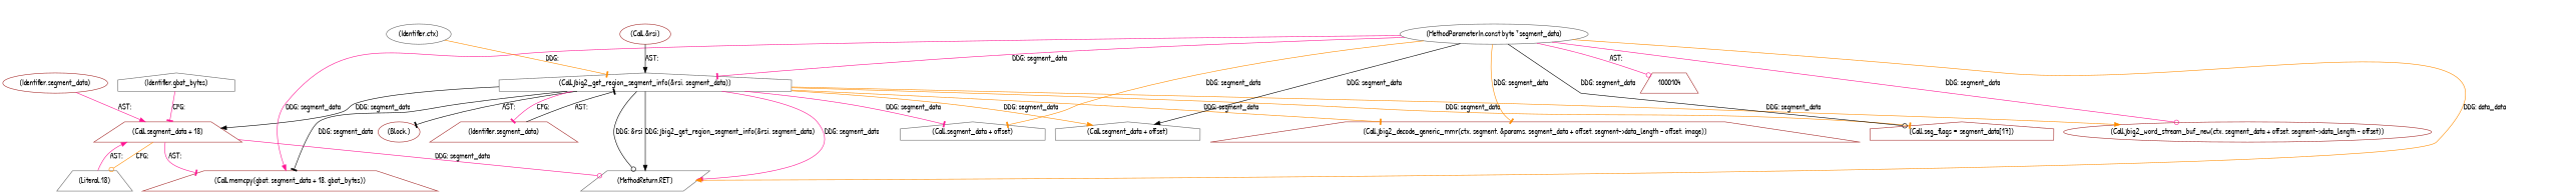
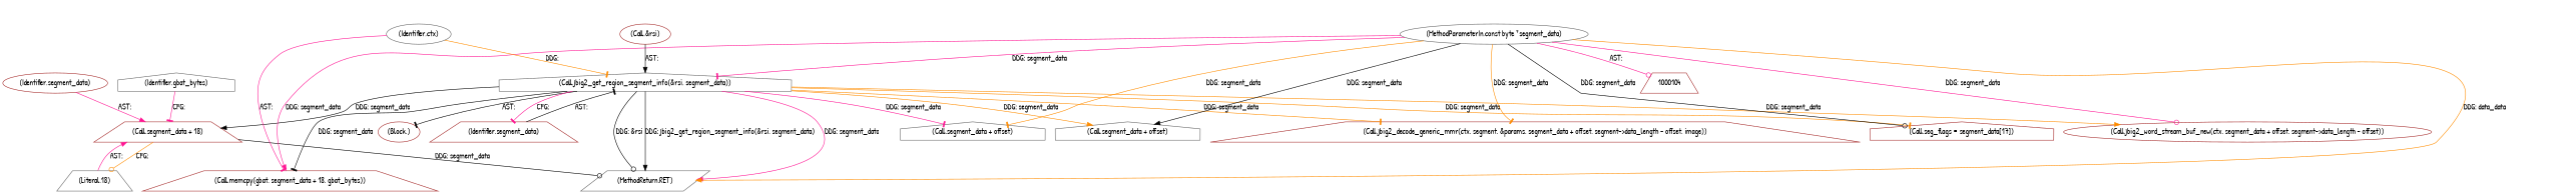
  digraph {
    fontname="Patrick Hand"
    node [color=brown fontname="Patrick Hand" shape=trapezium]
    edge [arrowhead=tee color=deeppink fontname="Patrick Hand"]
    n1 [label="(Call,segment_data + 18)"]
    n2 [color=gray40 label="(MethodReturn,RET)" shape=parallelogram]
    n3 [label="(Call,memcpy(gbat, segment_data + 18, gbat_bytes))"]
    n4 [color=gray40 label="(Literal,18)"]
    n5 [color=gray40 label="(Call,jbig2_get_region_segment_info(&rsi, segment_data))" shape=house]
    n6 [label="(Block,)" shape=ellipse]
    n7 [label="(Call,seg_flags = segment_data[17])" shape=house]
    n8 [label="(Call,jbig2_word_stream_buf_new(ctx, segment_data + offset, segment->data_length - offset))" shape=ellipse]
    n9 [label="(Identifier,segment_data)"]
    n10 [color=gray40 label="(Call,segment_data + offset)" shape=house]
    n11 [color=gray40 label="(Call,segment_data + offset)" shape=house]
    n12 [label="(Call,jbig2_decode_generic_mmr(ctx, segment, &params, segment_data + offset, segment->data_length - offset, image))"]
    n13 [color=gray40 label="(MethodParameterIn,const byte *segment_data)" shape=ellipse]
    1000104
    n15 [label="(Identifier,segment_data)" shape=ellipse]
    n16 [color=gray40 label="(Identifier,gbat_bytes)" shape=house]
    n17 [label="(Call,&rsi)" shape=ellipse]
    n18 [color=gray40 label="(Identifier,ctx)" shape=ellipse]
-   n1 -> n2 [arrowhead=odot label="DDG: segment_data"]
-   n1 -> n3 [label="AST: "]
+   n1 -> n2 [arrowhead=odot color=black label="DDG: segment_data"]
+   n18 -> n3 [label="AST: "]
    n1 -> n4 [arrowhead=odot color=darkorange label="CFG: "]
    n4 -> n1 [arrowhead=normal label="AST: "]
    n5 -> n1 [arrowhead=normal color=black label="DDG: segment_data"]
    n5 -> n2 [arrowhead=normal color=black label="DDG: jbig2_get_region_segment_info(&rsi, segment_data)"]
    n5 -> n2 [arrowhead=normal label="DDG: segment_data"]
    n5 -> n2 [arrowhead=odot color=black label="DDG: &rsi"]
    n5 -> n3 [color=black label="DDG: segment_data"]
    n5 -> n6 [color=black label="AST: "]
    n5 -> n7 [color=darkorange label="DDG: segment_data"]
    n5 -> n8 [arrowhead=normal color=darkorange label="DDG: segment_data"]
    n5 -> n9 [label="CFG: "]
    n5 -> n10 [label="DDG: segment_data"]
    n5 -> n11 [arrowhead=normal color=darkorange label="DDG: segment_data"]
    n5 -> n12 [color=darkorange label="DDG: segment_data"]
    n9 -> n5 [color=black label="AST: "]
    n13 -> n2 [arrowhead=normal color=darkorange label="DDG: data_data"]
    n13 -> n3 [arrowhead=normal label="DDG: segment_data"]
    n13 -> n5 [label="DDG: segment_data"]
    n13 -> n7 [arrowhead=odot color=black label="DDG: segment_data"]
    n13 -> n8 [arrowhead=odot label="DDG: segment_data"]
    n13 -> n10 [color=darkorange label="DDG: segment_data"]
    n13 -> n11 [arrowhead=normal color=black label="DDG: segment_data"]
    n13 -> n12 [color=darkorange label="DDG: segment_data"]
    n13 -> 1000104 [arrowhead=odot label="AST: "]
    n15 -> n1 [arrowhead=normal label="AST: "]
    n16 -> n1 [label="CFG: "]
    n17 -> n5 [arrowhead=normal color=black label="AST: "]
    n18 -> n5 [color=darkorange label="DDG: "]
  }
